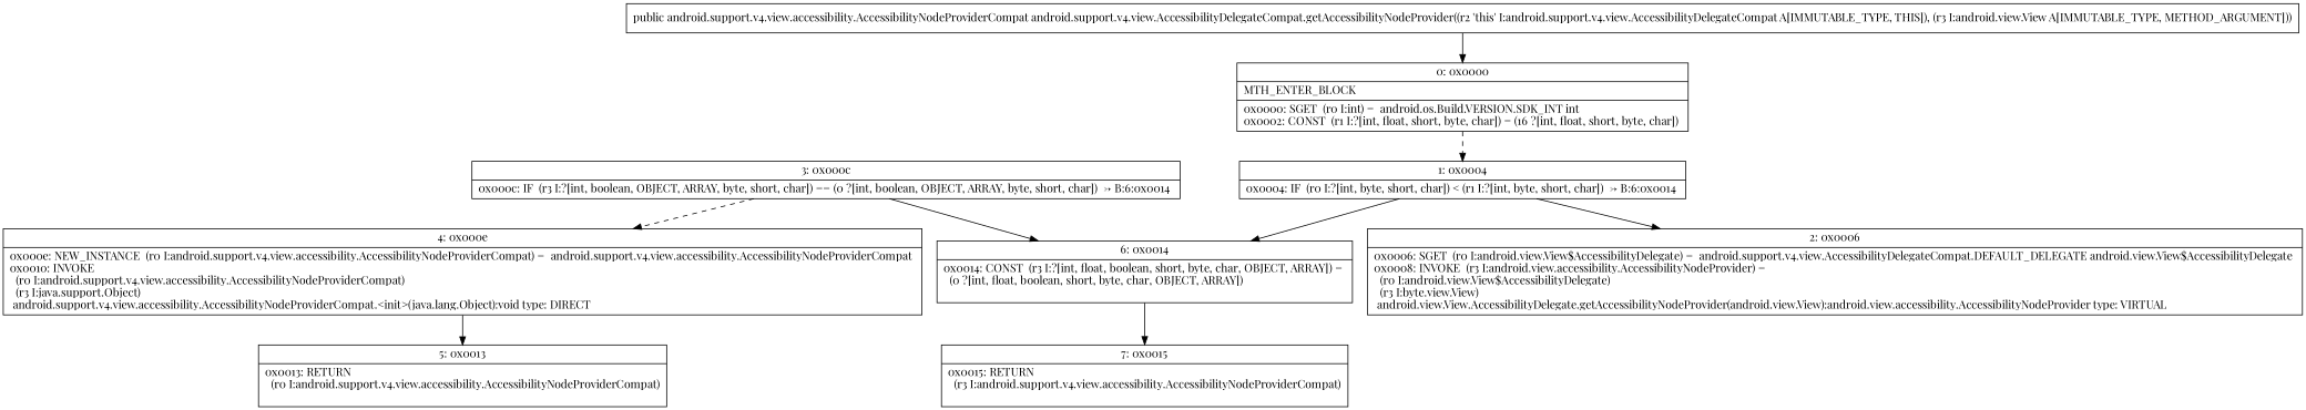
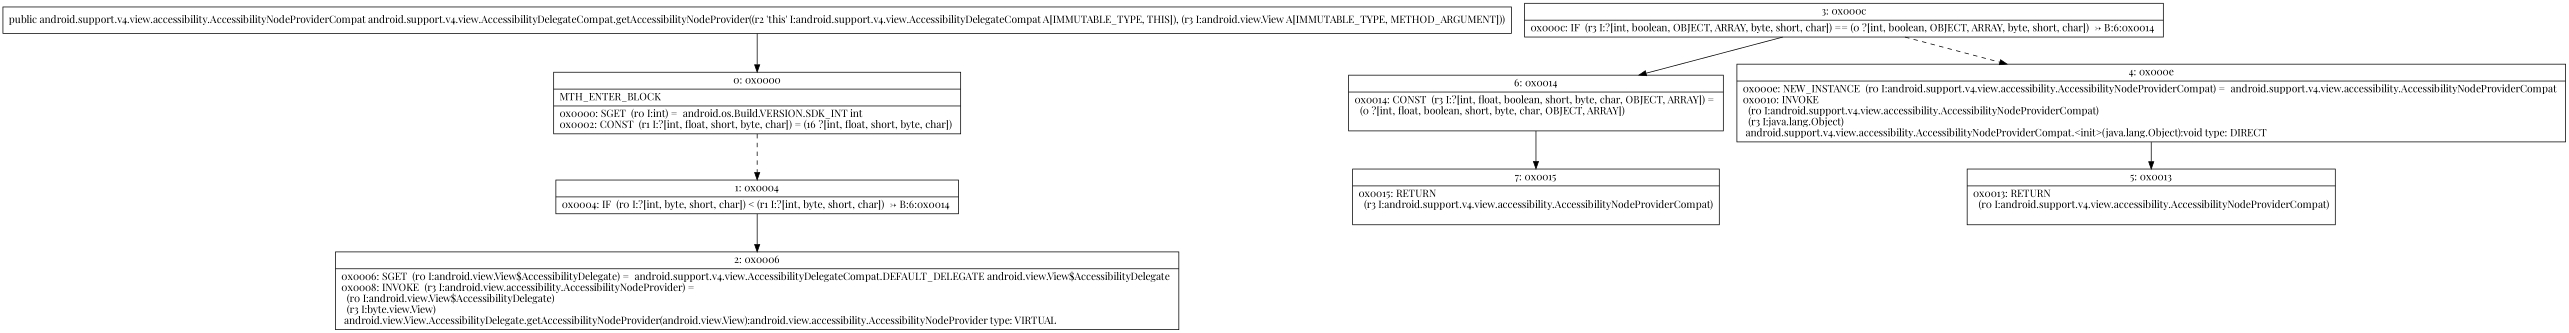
  digraph {
    fontname="Playfair Display"
    node [fontname="Playfair Display" shape=record]
    edge [fontname="Playfair Display"]
    n1 [label="{0\:\ 0x0000|MTH_ENTER_BLOCK\l|0x0000: SGET  (r0 I:int) =  android.os.Build.VERSION.SDK_INT int \l0x0002: CONST  (r1 I:?[int, float, short, byte, char]) = (16 ?[int, float, short, byte, char]) \l}"]
    n2 [label="{1\:\ 0x0004|0x0004: IF  (r0 I:?[int, byte, short, char]) \< (r1 I:?[int, byte, short, char])  \-\> B:6:0x0014 \l}"]
    n3 [label="{2\:\ 0x0006|0x0006: SGET  (r0 I:android.view.View$AccessibilityDelegate) =  android.support.v4.view.AccessibilityDelegateCompat.DEFAULT_DELEGATE android.view.View$AccessibilityDelegate \l0x0008: INVOKE  (r3 I:android.view.accessibility.AccessibilityNodeProvider) = \l  (r0 I:android.view.View$AccessibilityDelegate)\l  (r3 I:byte.view.View)\l android.view.View.AccessibilityDelegate.getAccessibilityNodeProvider(android.view.View):android.view.accessibility.AccessibilityNodeProvider type: VIRTUAL \l}"]
    n4 [label="{6\:\ 0x0014|0x0014: CONST  (r3 I:?[int, float, boolean, short, byte, char, OBJECT, ARRAY]) = \l  (0 ?[int, float, boolean, short, byte, char, OBJECT, ARRAY])\l \l}"]
    n5 [label="{7\:\ 0x0015|0x0015: RETURN  \l  (r3 I:android.support.v4.view.accessibility.AccessibilityNodeProviderCompat)\l \l}"]
    n6 [label="{3\:\ 0x000c|0x000c: IF  (r3 I:?[int, boolean, OBJECT, ARRAY, byte, short, char]) == (0 ?[int, boolean, OBJECT, ARRAY, byte, short, char])  \-\> B:6:0x0014 \l}"]
-   n7 [label="{4\:\ 0x000e|0x000e: NEW_INSTANCE  (r0 I:android.support.v4.view.accessibility.AccessibilityNodeProviderCompat) =  android.support.v4.view.accessibility.AccessibilityNodeProviderCompat \l0x0010: INVOKE  \l  (r0 I:android.support.v4.view.accessibility.AccessibilityNodeProviderCompat)\l  (r3 I:java.support.Object)\l android.support.v4.view.accessibility.AccessibilityNodeProviderCompat.\<init\>(java.lang.Object):void type: DIRECT \l}"]
+   n7 [label="{4\:\ 0x000e|0x000e: NEW_INSTANCE  (r0 I:android.support.v4.view.accessibility.AccessibilityNodeProviderCompat) =  android.support.v4.view.accessibility.AccessibilityNodeProviderCompat \l0x0010: INVOKE  \l  (r0 I:android.support.v4.view.accessibility.AccessibilityNodeProviderCompat)\l  (r3 I:java.lang.Object)\l android.support.v4.view.accessibility.AccessibilityNodeProviderCompat.\<init\>(java.lang.Object):void type: DIRECT \l}"]
    n8 [label="{5\:\ 0x0013|0x0013: RETURN  \l  (r0 I:android.support.v4.view.accessibility.AccessibilityNodeProviderCompat)\l \l}"]
    n9 [label="{public android.support.v4.view.accessibility.AccessibilityNodeProviderCompat android.support.v4.view.AccessibilityDelegateCompat.getAccessibilityNodeProvider((r2 'this' I:android.support.v4.view.AccessibilityDelegateCompat A[IMMUTABLE_TYPE, THIS]), (r3 I:android.view.View A[IMMUTABLE_TYPE, METHOD_ARGUMENT])) }"]
    n1 -> n2 [style=dashed]
    n2 -> n3 [style=solid]
-   n2 -> n4
    n4 -> n5
    n6 -> n4
    n6 -> n7 [style=dashed]
    n7 -> n8
    n9 -> n1
  }
